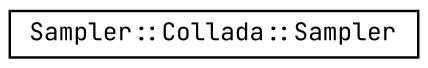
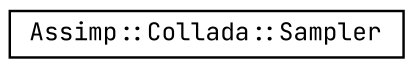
  digraph {
    rankdir=TB
    fontname="JetBrains Mono"
-   n1 [color=black fillcolor=white fontname="JetBrains Mono" fontsize=10 height=0.2 label="Sampler::Collada::Sampler" shape=record style=filled width=0.4]
+   n1 [color=black fillcolor=white fontname="JetBrains Mono" fontsize=10 height=0.2 label="Assimp::Collada::Sampler" shape=record style=filled width=0.4]
  }
